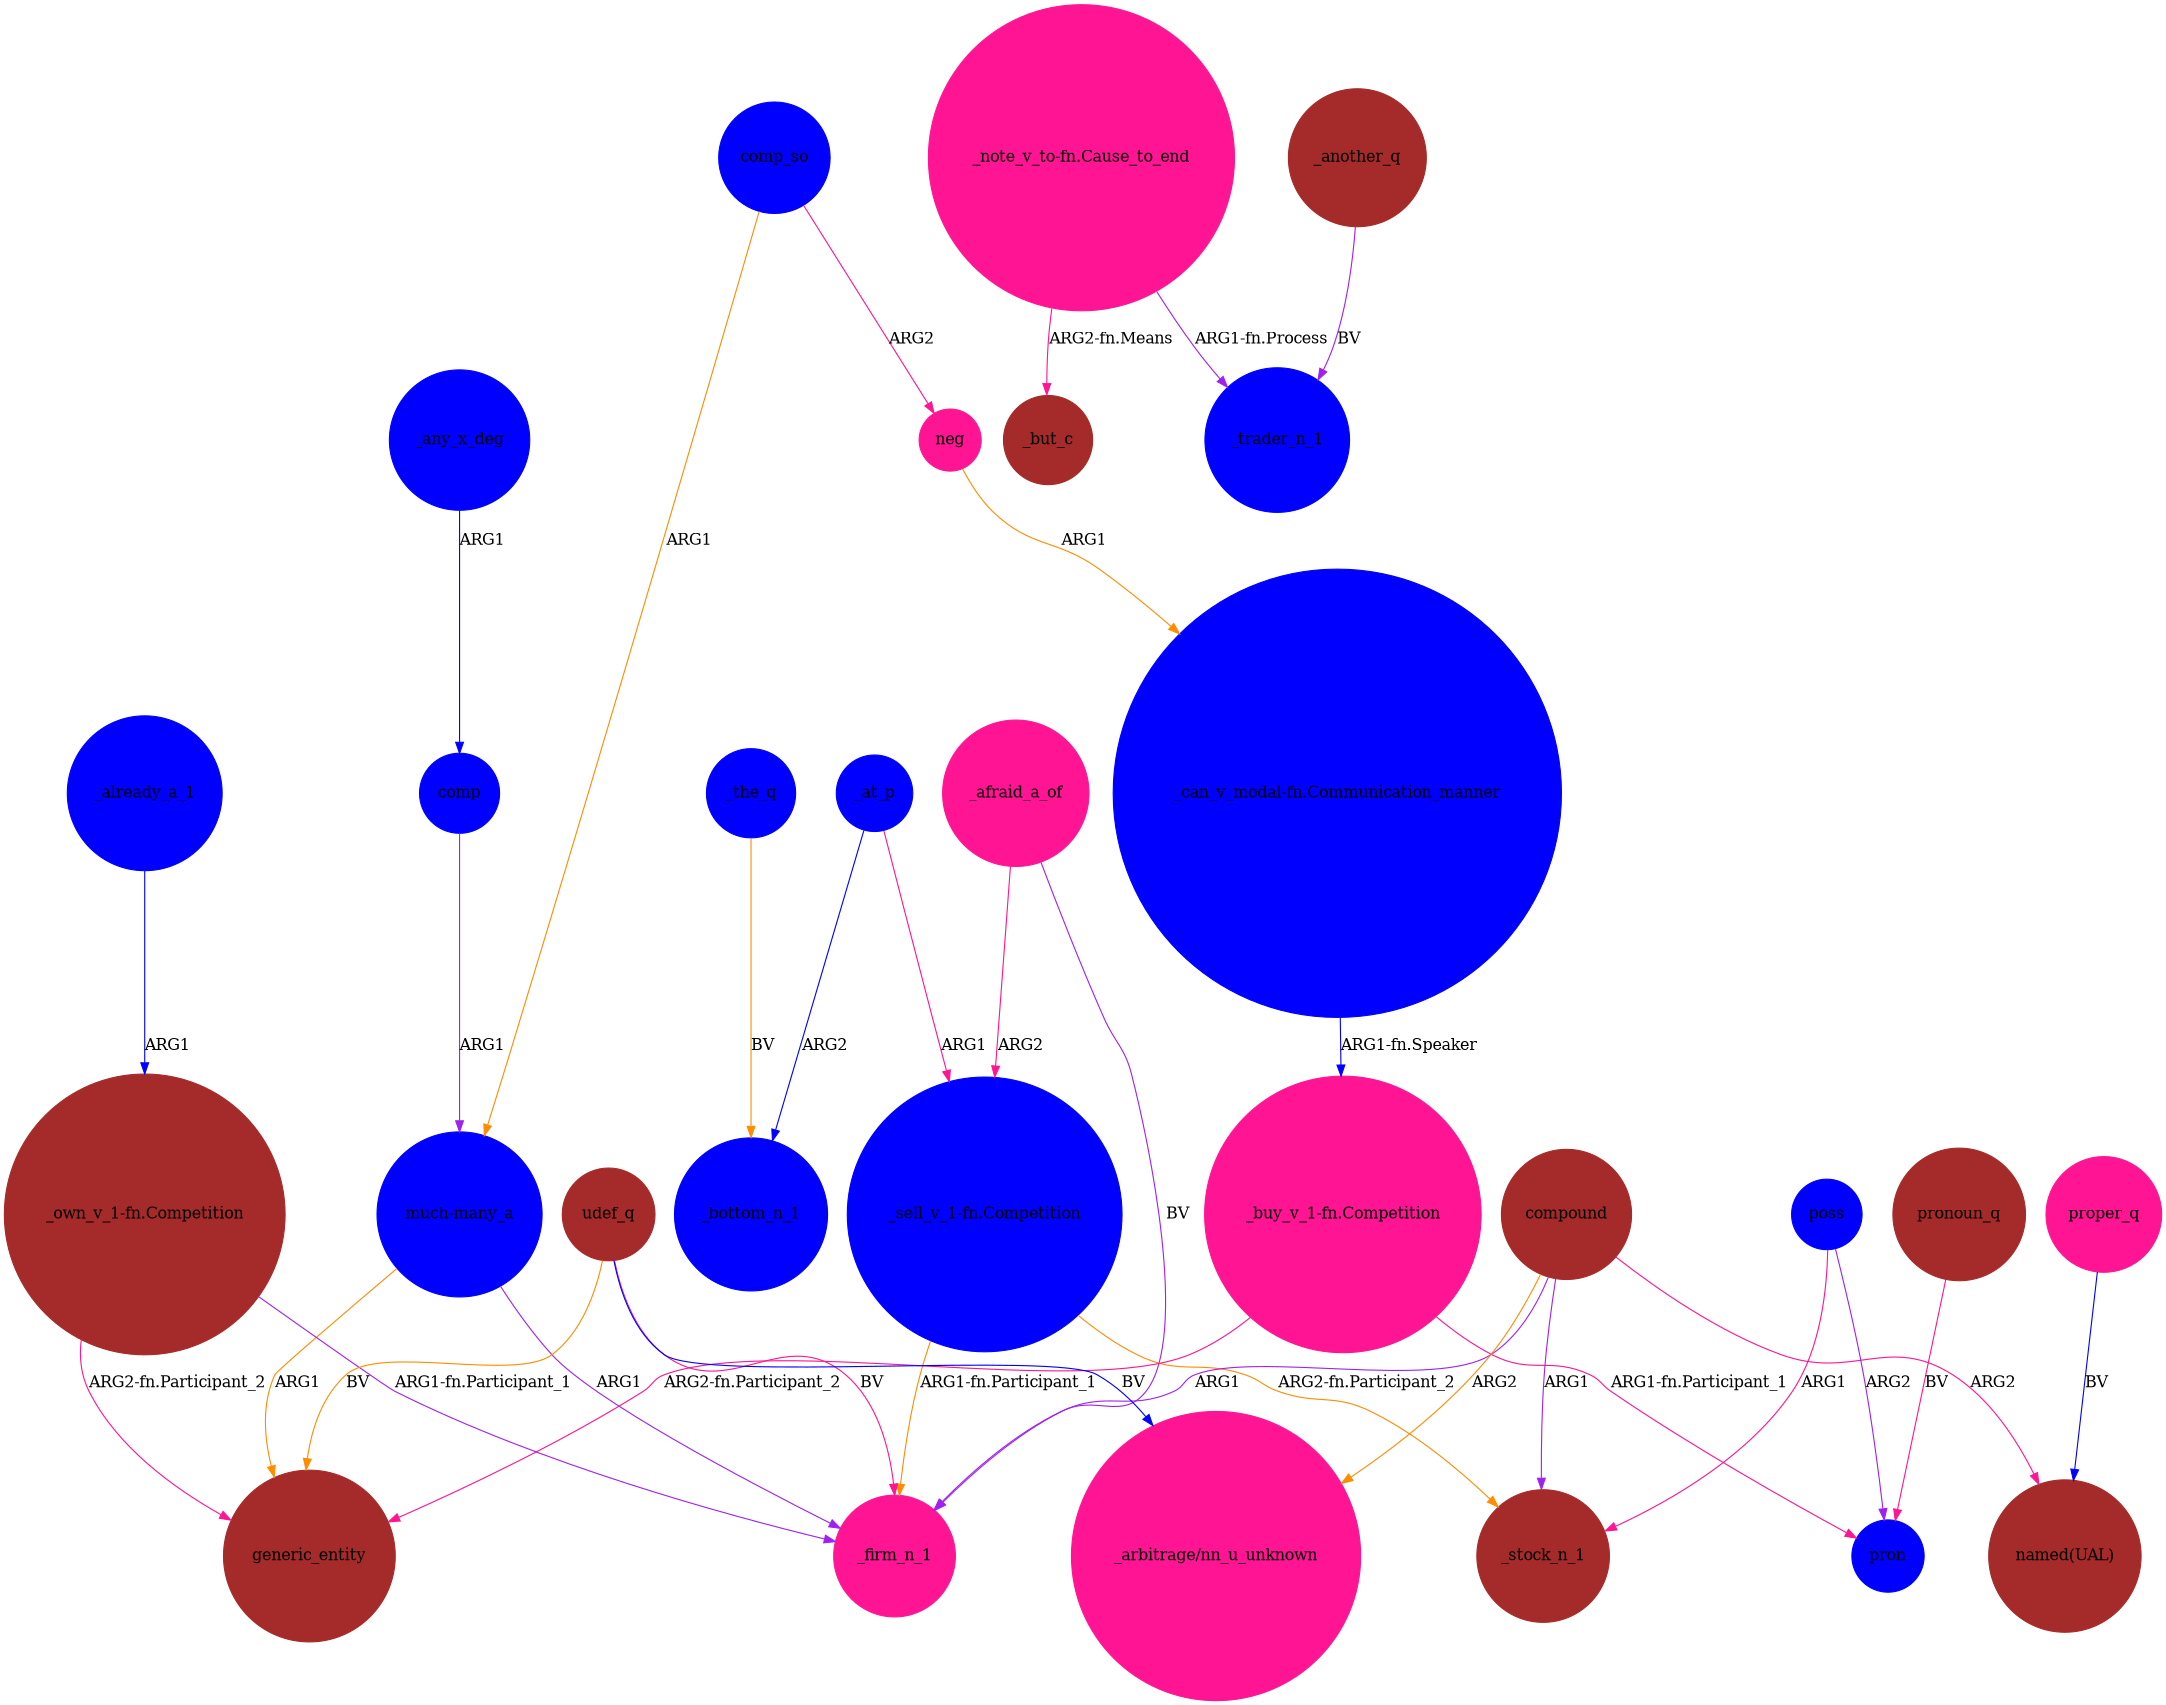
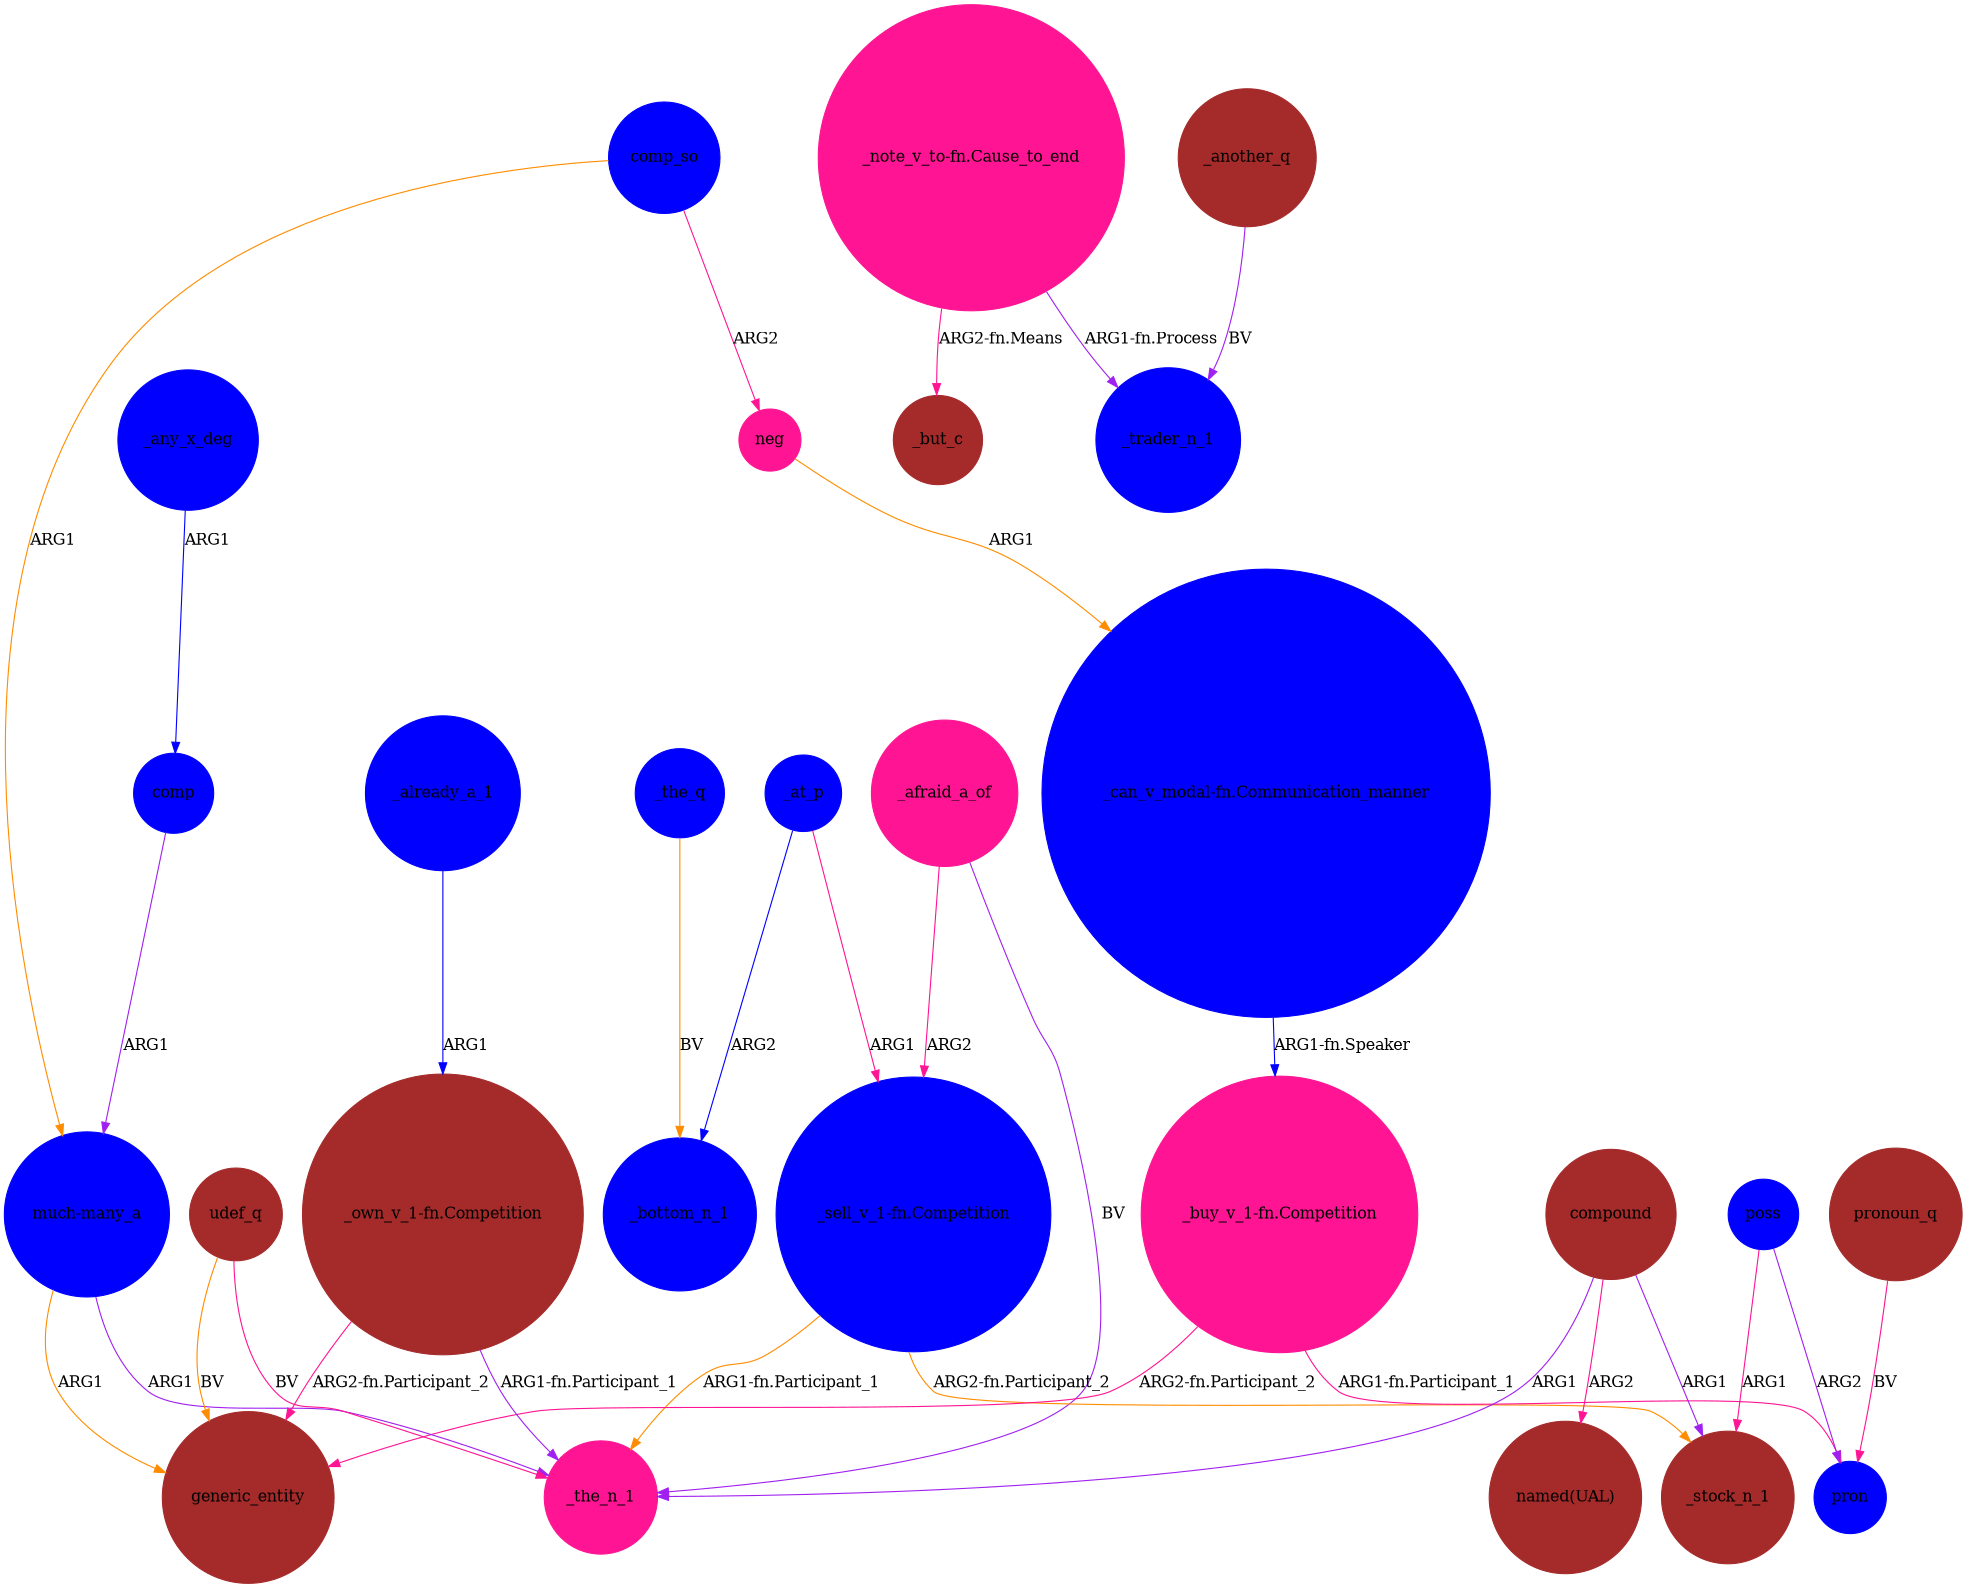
  digraph {
    node [color=blue shape=circle style=filled]
    edge [color=deeppink]
    _afraid_a_of [color=deeppink]
    "_sell_v_1-fn.Competition"
-   _firm_n_1 [color=deeppink]
+   _firm_n_1 [color=deeppink label=_the_n_1]
    _stock_n_1 [color=brown]
    neg [color=deeppink]
    "_can_v_modal-fn.Communication_manner"
    "_buy_v_1-fn.Competition" [color=deeppink]
    generic_entity [color=brown]
    pron
    comp_so
    "much-many_a"
    "_own_v_1-fn.Competition" [color=brown]
    compound [color=brown]
-   "_arbitrage/nn_u_unknown" [color=deeppink]
    "named(UAL)" [color=brown]
    _at_p
    _bottom_n_1
    udef_q [color=brown]
-   proper_q [color=deeppink]
    _any_x_deg
    comp
    pronoun_q [color=brown]
    poss
    "_note_v_to-fn.Cause_to_end" [color=deeppink]
    _but_c [color=brown]
    _trader_n_1
    _another_q [color=brown]
    _the_q
    _already_a_1
    _afraid_a_of -> "_sell_v_1-fn.Competition" [label=ARG2]
    _afraid_a_of -> _firm_n_1 [color=purple label=BV]
    "_sell_v_1-fn.Competition" -> _firm_n_1 [color=darkorange label="ARG1-fn.Participant_1"]
    "_sell_v_1-fn.Competition" -> _stock_n_1 [color=darkorange label="ARG2-fn.Participant_2"]
    neg -> "_can_v_modal-fn.Communication_manner" [color=darkorange label=ARG1]
    "_can_v_modal-fn.Communication_manner" -> "_buy_v_1-fn.Competition" [color=blue label="ARG1-fn.Speaker"]
    "_buy_v_1-fn.Competition" -> generic_entity [label="ARG2-fn.Participant_2"]
    "_buy_v_1-fn.Competition" -> pron [label="ARG1-fn.Participant_1"]
    comp_so -> neg [label=ARG2]
    comp_so -> "much-many_a" [color=darkorange label=ARG1]
    "much-many_a" -> _firm_n_1 [color=purple label=ARG1]
    "much-many_a" -> generic_entity [color=darkorange label=ARG1]
    "_own_v_1-fn.Competition" -> _firm_n_1 [color=purple label="ARG1-fn.Participant_1"]
    "_own_v_1-fn.Competition" -> generic_entity [label="ARG2-fn.Participant_2"]
    compound -> _firm_n_1 [color=purple label=ARG1]
    compound -> _stock_n_1 [color=purple label=ARG1]
-   compound -> "_arbitrage/nn_u_unknown" [color=darkorange label=ARG2]
    compound -> "named(UAL)" [label=ARG2]
    _at_p -> "_sell_v_1-fn.Competition" [label=ARG1]
    _at_p -> _bottom_n_1 [color=blue label=ARG2]
    udef_q -> _firm_n_1 [label=BV]
    udef_q -> generic_entity [color=darkorange label=BV]
-   udef_q -> "_arbitrage/nn_u_unknown" [color=blue label=BV]
-   proper_q -> "named(UAL)" [color=blue label=BV]
    _any_x_deg -> comp [color=blue label=ARG1]
    comp -> "much-many_a" [color=purple label=ARG1]
    pronoun_q -> pron [label=BV]
    poss -> _stock_n_1 [label=ARG1]
    poss -> pron [color=purple label=ARG2]
    "_note_v_to-fn.Cause_to_end" -> _but_c [label="ARG2-fn.Means"]
    "_note_v_to-fn.Cause_to_end" -> _trader_n_1 [color=purple label="ARG1-fn.Process"]
    _another_q -> _trader_n_1 [color=purple label=BV]
    _the_q -> _bottom_n_1 [color=darkorange label=BV]
    _already_a_1 -> "_own_v_1-fn.Competition" [color=blue label=ARG1]
  }
